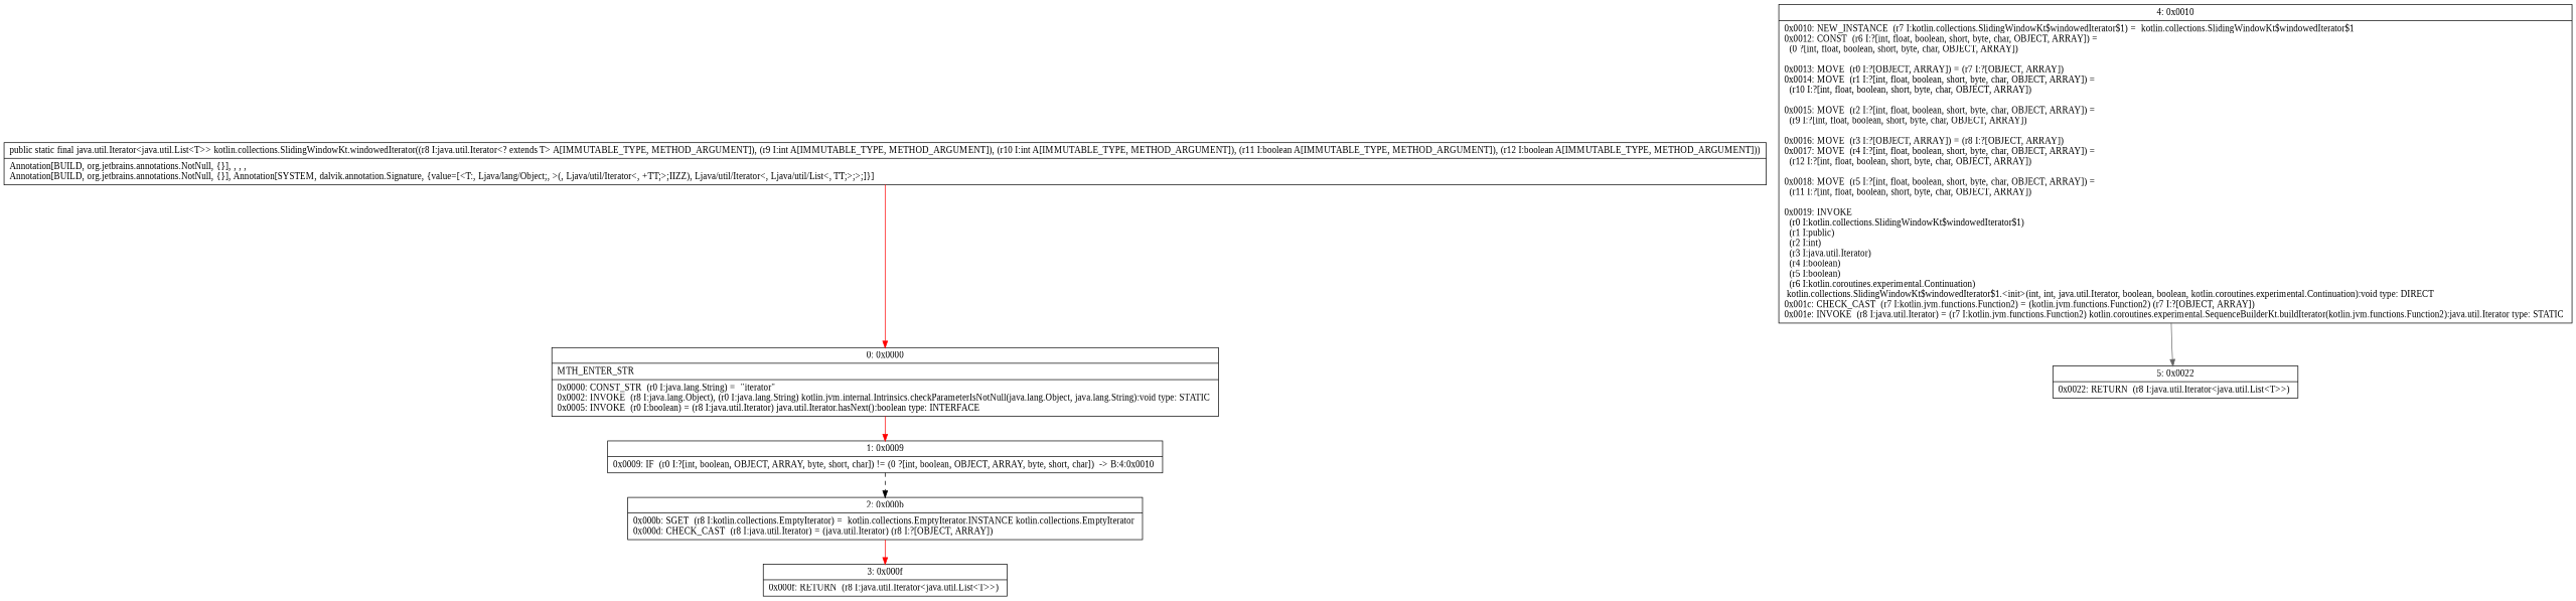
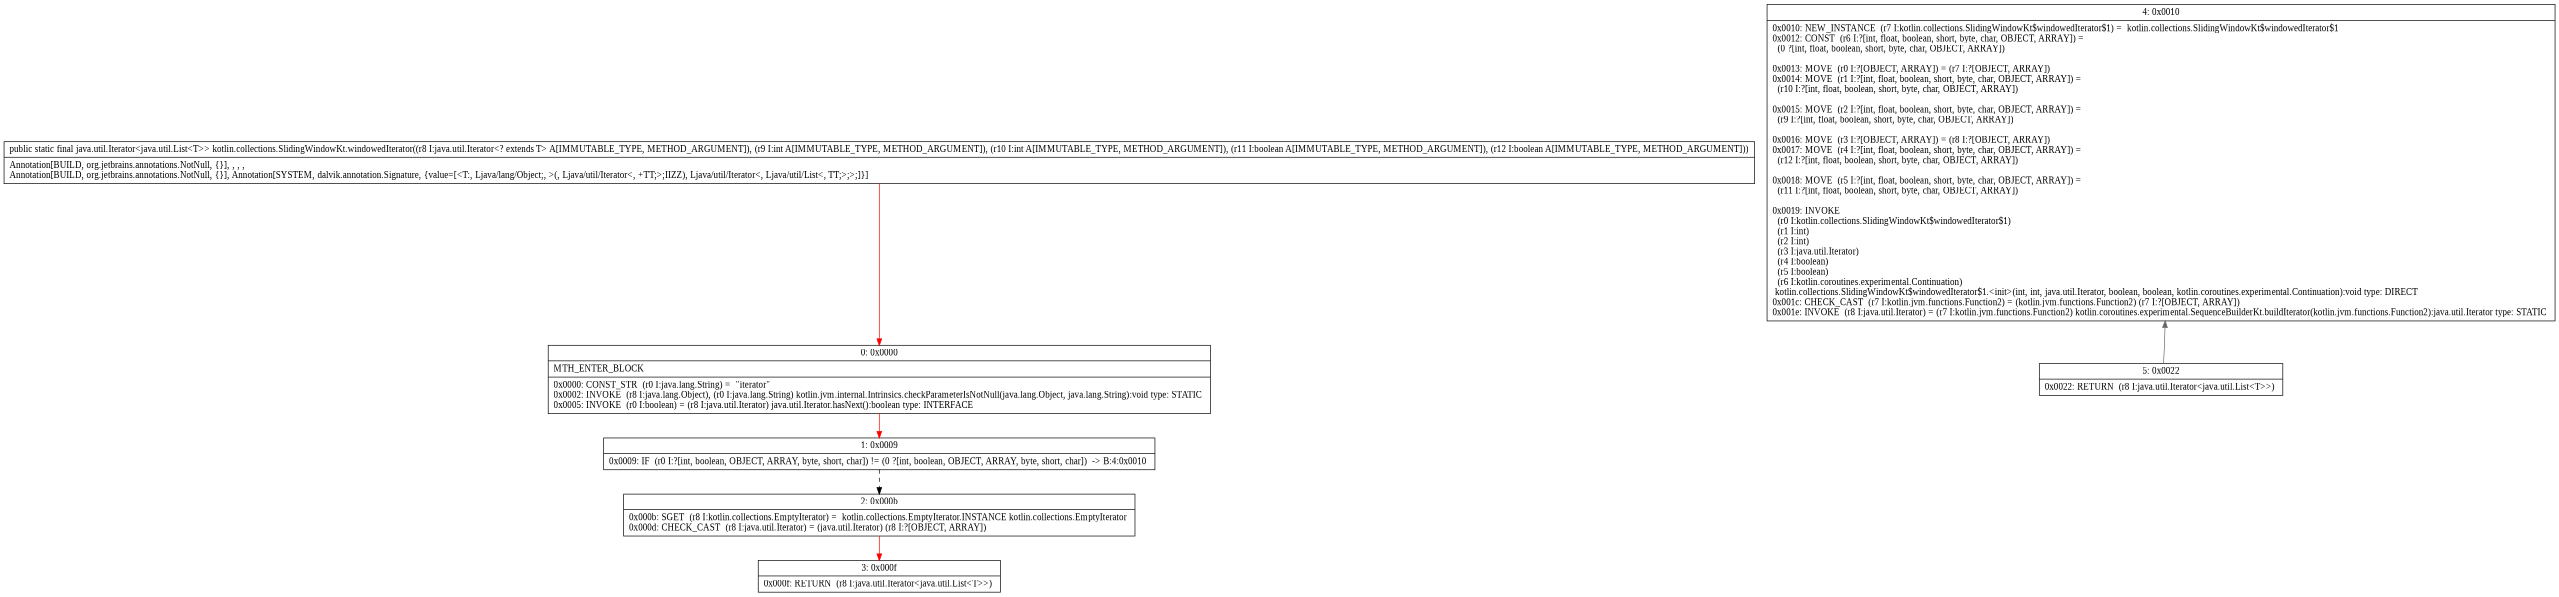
  digraph {
    fontname="Liberation Serif"
    node [fontname="Liberation Serif" shape=record]
    edge [color=red fontname="Liberation Serif"]
-   n1 [label="{0\:\ 0x0000|MTH_ENTER_STR\l|0x0000: CONST_STR  (r0 I:java.lang.String) =  \"iterator\" \l0x0002: INVOKE  (r8 I:java.lang.Object), (r0 I:java.lang.String) kotlin.jvm.internal.Intrinsics.checkParameterIsNotNull(java.lang.Object, java.lang.String):void type: STATIC \l0x0005: INVOKE  (r0 I:boolean) = (r8 I:java.util.Iterator) java.util.Iterator.hasNext():boolean type: INTERFACE \l}"]
+   n1 [label="{0\:\ 0x0000|MTH_ENTER_BLOCK\l|0x0000: CONST_STR  (r0 I:java.lang.String) =  \"iterator\" \l0x0002: INVOKE  (r8 I:java.lang.Object), (r0 I:java.lang.String) kotlin.jvm.internal.Intrinsics.checkParameterIsNotNull(java.lang.Object, java.lang.String):void type: STATIC \l0x0005: INVOKE  (r0 I:boolean) = (r8 I:java.util.Iterator) java.util.Iterator.hasNext():boolean type: INTERFACE \l}"]
    n2 [label="{1\:\ 0x0009|0x0009: IF  (r0 I:?[int, boolean, OBJECT, ARRAY, byte, short, char]) != (0 ?[int, boolean, OBJECT, ARRAY, byte, short, char])  \-\> B:4:0x0010 \l}"]
    n3 [label="{2\:\ 0x000b|0x000b: SGET  (r8 I:kotlin.collections.EmptyIterator) =  kotlin.collections.EmptyIterator.INSTANCE kotlin.collections.EmptyIterator \l0x000d: CHECK_CAST  (r8 I:java.util.Iterator) = (java.util.Iterator) (r8 I:?[OBJECT, ARRAY]) \l}"]
    n4 [label="{3\:\ 0x000f|0x000f: RETURN  (r8 I:java.util.Iterator\<java.util.List\<T\>\>) \l}"]
-   n5 [label="{4\:\ 0x0010|0x0010: NEW_INSTANCE  (r7 I:kotlin.collections.SlidingWindowKt$windowedIterator$1) =  kotlin.collections.SlidingWindowKt$windowedIterator$1 \l0x0012: CONST  (r6 I:?[int, float, boolean, short, byte, char, OBJECT, ARRAY]) = \l  (0 ?[int, float, boolean, short, byte, char, OBJECT, ARRAY])\l \l0x0013: MOVE  (r0 I:?[OBJECT, ARRAY]) = (r7 I:?[OBJECT, ARRAY]) \l0x0014: MOVE  (r1 I:?[int, float, boolean, short, byte, char, OBJECT, ARRAY]) = \l  (r10 I:?[int, float, boolean, short, byte, char, OBJECT, ARRAY])\l \l0x0015: MOVE  (r2 I:?[int, float, boolean, short, byte, char, OBJECT, ARRAY]) = \l  (r9 I:?[int, float, boolean, short, byte, char, OBJECT, ARRAY])\l \l0x0016: MOVE  (r3 I:?[OBJECT, ARRAY]) = (r8 I:?[OBJECT, ARRAY]) \l0x0017: MOVE  (r4 I:?[int, float, boolean, short, byte, char, OBJECT, ARRAY]) = \l  (r12 I:?[int, float, boolean, short, byte, char, OBJECT, ARRAY])\l \l0x0018: MOVE  (r5 I:?[int, float, boolean, short, byte, char, OBJECT, ARRAY]) = \l  (r11 I:?[int, float, boolean, short, byte, char, OBJECT, ARRAY])\l \l0x0019: INVOKE  \l  (r0 I:kotlin.collections.SlidingWindowKt$windowedIterator$1)\l  (r1 I:public)\l  (r2 I:int)\l  (r3 I:java.util.Iterator)\l  (r4 I:boolean)\l  (r5 I:boolean)\l  (r6 I:kotlin.coroutines.experimental.Continuation)\l kotlin.collections.SlidingWindowKt$windowedIterator$1.\<init\>(int, int, java.util.Iterator, boolean, boolean, kotlin.coroutines.experimental.Continuation):void type: DIRECT \l0x001c: CHECK_CAST  (r7 I:kotlin.jvm.functions.Function2) = (kotlin.jvm.functions.Function2) (r7 I:?[OBJECT, ARRAY]) \l0x001e: INVOKE  (r8 I:java.util.Iterator) = (r7 I:kotlin.jvm.functions.Function2) kotlin.coroutines.experimental.SequenceBuilderKt.buildIterator(kotlin.jvm.functions.Function2):java.util.Iterator type: STATIC \l}"]
+   n5 [label="{4\:\ 0x0010|0x0010: NEW_INSTANCE  (r7 I:kotlin.collections.SlidingWindowKt$windowedIterator$1) =  kotlin.collections.SlidingWindowKt$windowedIterator$1 \l0x0012: CONST  (r6 I:?[int, float, boolean, short, byte, char, OBJECT, ARRAY]) = \l  (0 ?[int, float, boolean, short, byte, char, OBJECT, ARRAY])\l \l0x0013: MOVE  (r0 I:?[OBJECT, ARRAY]) = (r7 I:?[OBJECT, ARRAY]) \l0x0014: MOVE  (r1 I:?[int, float, boolean, short, byte, char, OBJECT, ARRAY]) = \l  (r10 I:?[int, float, boolean, short, byte, char, OBJECT, ARRAY])\l \l0x0015: MOVE  (r2 I:?[int, float, boolean, short, byte, char, OBJECT, ARRAY]) = \l  (r9 I:?[int, float, boolean, short, byte, char, OBJECT, ARRAY])\l \l0x0016: MOVE  (r3 I:?[OBJECT, ARRAY]) = (r8 I:?[OBJECT, ARRAY]) \l0x0017: MOVE  (r4 I:?[int, float, boolean, short, byte, char, OBJECT, ARRAY]) = \l  (r12 I:?[int, float, boolean, short, byte, char, OBJECT, ARRAY])\l \l0x0018: MOVE  (r5 I:?[int, float, boolean, short, byte, char, OBJECT, ARRAY]) = \l  (r11 I:?[int, float, boolean, short, byte, char, OBJECT, ARRAY])\l \l0x0019: INVOKE  \l  (r0 I:kotlin.collections.SlidingWindowKt$windowedIterator$1)\l  (r1 I:int)\l  (r2 I:int)\l  (r3 I:java.util.Iterator)\l  (r4 I:boolean)\l  (r5 I:boolean)\l  (r6 I:kotlin.coroutines.experimental.Continuation)\l kotlin.collections.SlidingWindowKt$windowedIterator$1.\<init\>(int, int, java.util.Iterator, boolean, boolean, kotlin.coroutines.experimental.Continuation):void type: DIRECT \l0x001c: CHECK_CAST  (r7 I:kotlin.jvm.functions.Function2) = (kotlin.jvm.functions.Function2) (r7 I:?[OBJECT, ARRAY]) \l0x001e: INVOKE  (r8 I:java.util.Iterator) = (r7 I:kotlin.jvm.functions.Function2) kotlin.coroutines.experimental.SequenceBuilderKt.buildIterator(kotlin.jvm.functions.Function2):java.util.Iterator type: STATIC \l}"]
    n6 [label="{5\:\ 0x0022|0x0022: RETURN  (r8 I:java.util.Iterator\<java.util.List\<T\>\>) \l}"]
    n7 [label="{public static final java.util.Iterator\<java.util.List\<T\>\> kotlin.collections.SlidingWindowKt.windowedIterator((r8 I:java.util.Iterator\<? extends T\> A[IMMUTABLE_TYPE, METHOD_ARGUMENT]), (r9 I:int A[IMMUTABLE_TYPE, METHOD_ARGUMENT]), (r10 I:int A[IMMUTABLE_TYPE, METHOD_ARGUMENT]), (r11 I:boolean A[IMMUTABLE_TYPE, METHOD_ARGUMENT]), (r12 I:boolean A[IMMUTABLE_TYPE, METHOD_ARGUMENT]))  | Annotation[BUILD, org.jetbrains.annotations.NotNull, \{\}], , , , \lAnnotation[BUILD, org.jetbrains.annotations.NotNull, \{\}], Annotation[SYSTEM, dalvik.annotation.Signature, \{value=[\<T:, Ljava\/lang\/Object;, \>(, Ljava\/util\/Iterator\<, +TT;\>;IIZZ), Ljava\/util\/Iterator\<, Ljava\/util\/List\<, TT;\>;\>;]\}]\l}"]
    n1 -> n2
    n2 -> n3 [color=black style=dashed]
    n3 -> n4
-   n5 -> n6 [color=gray40]
+   n6 -> n5 [color=gray40]
    n7 -> n1
  }
